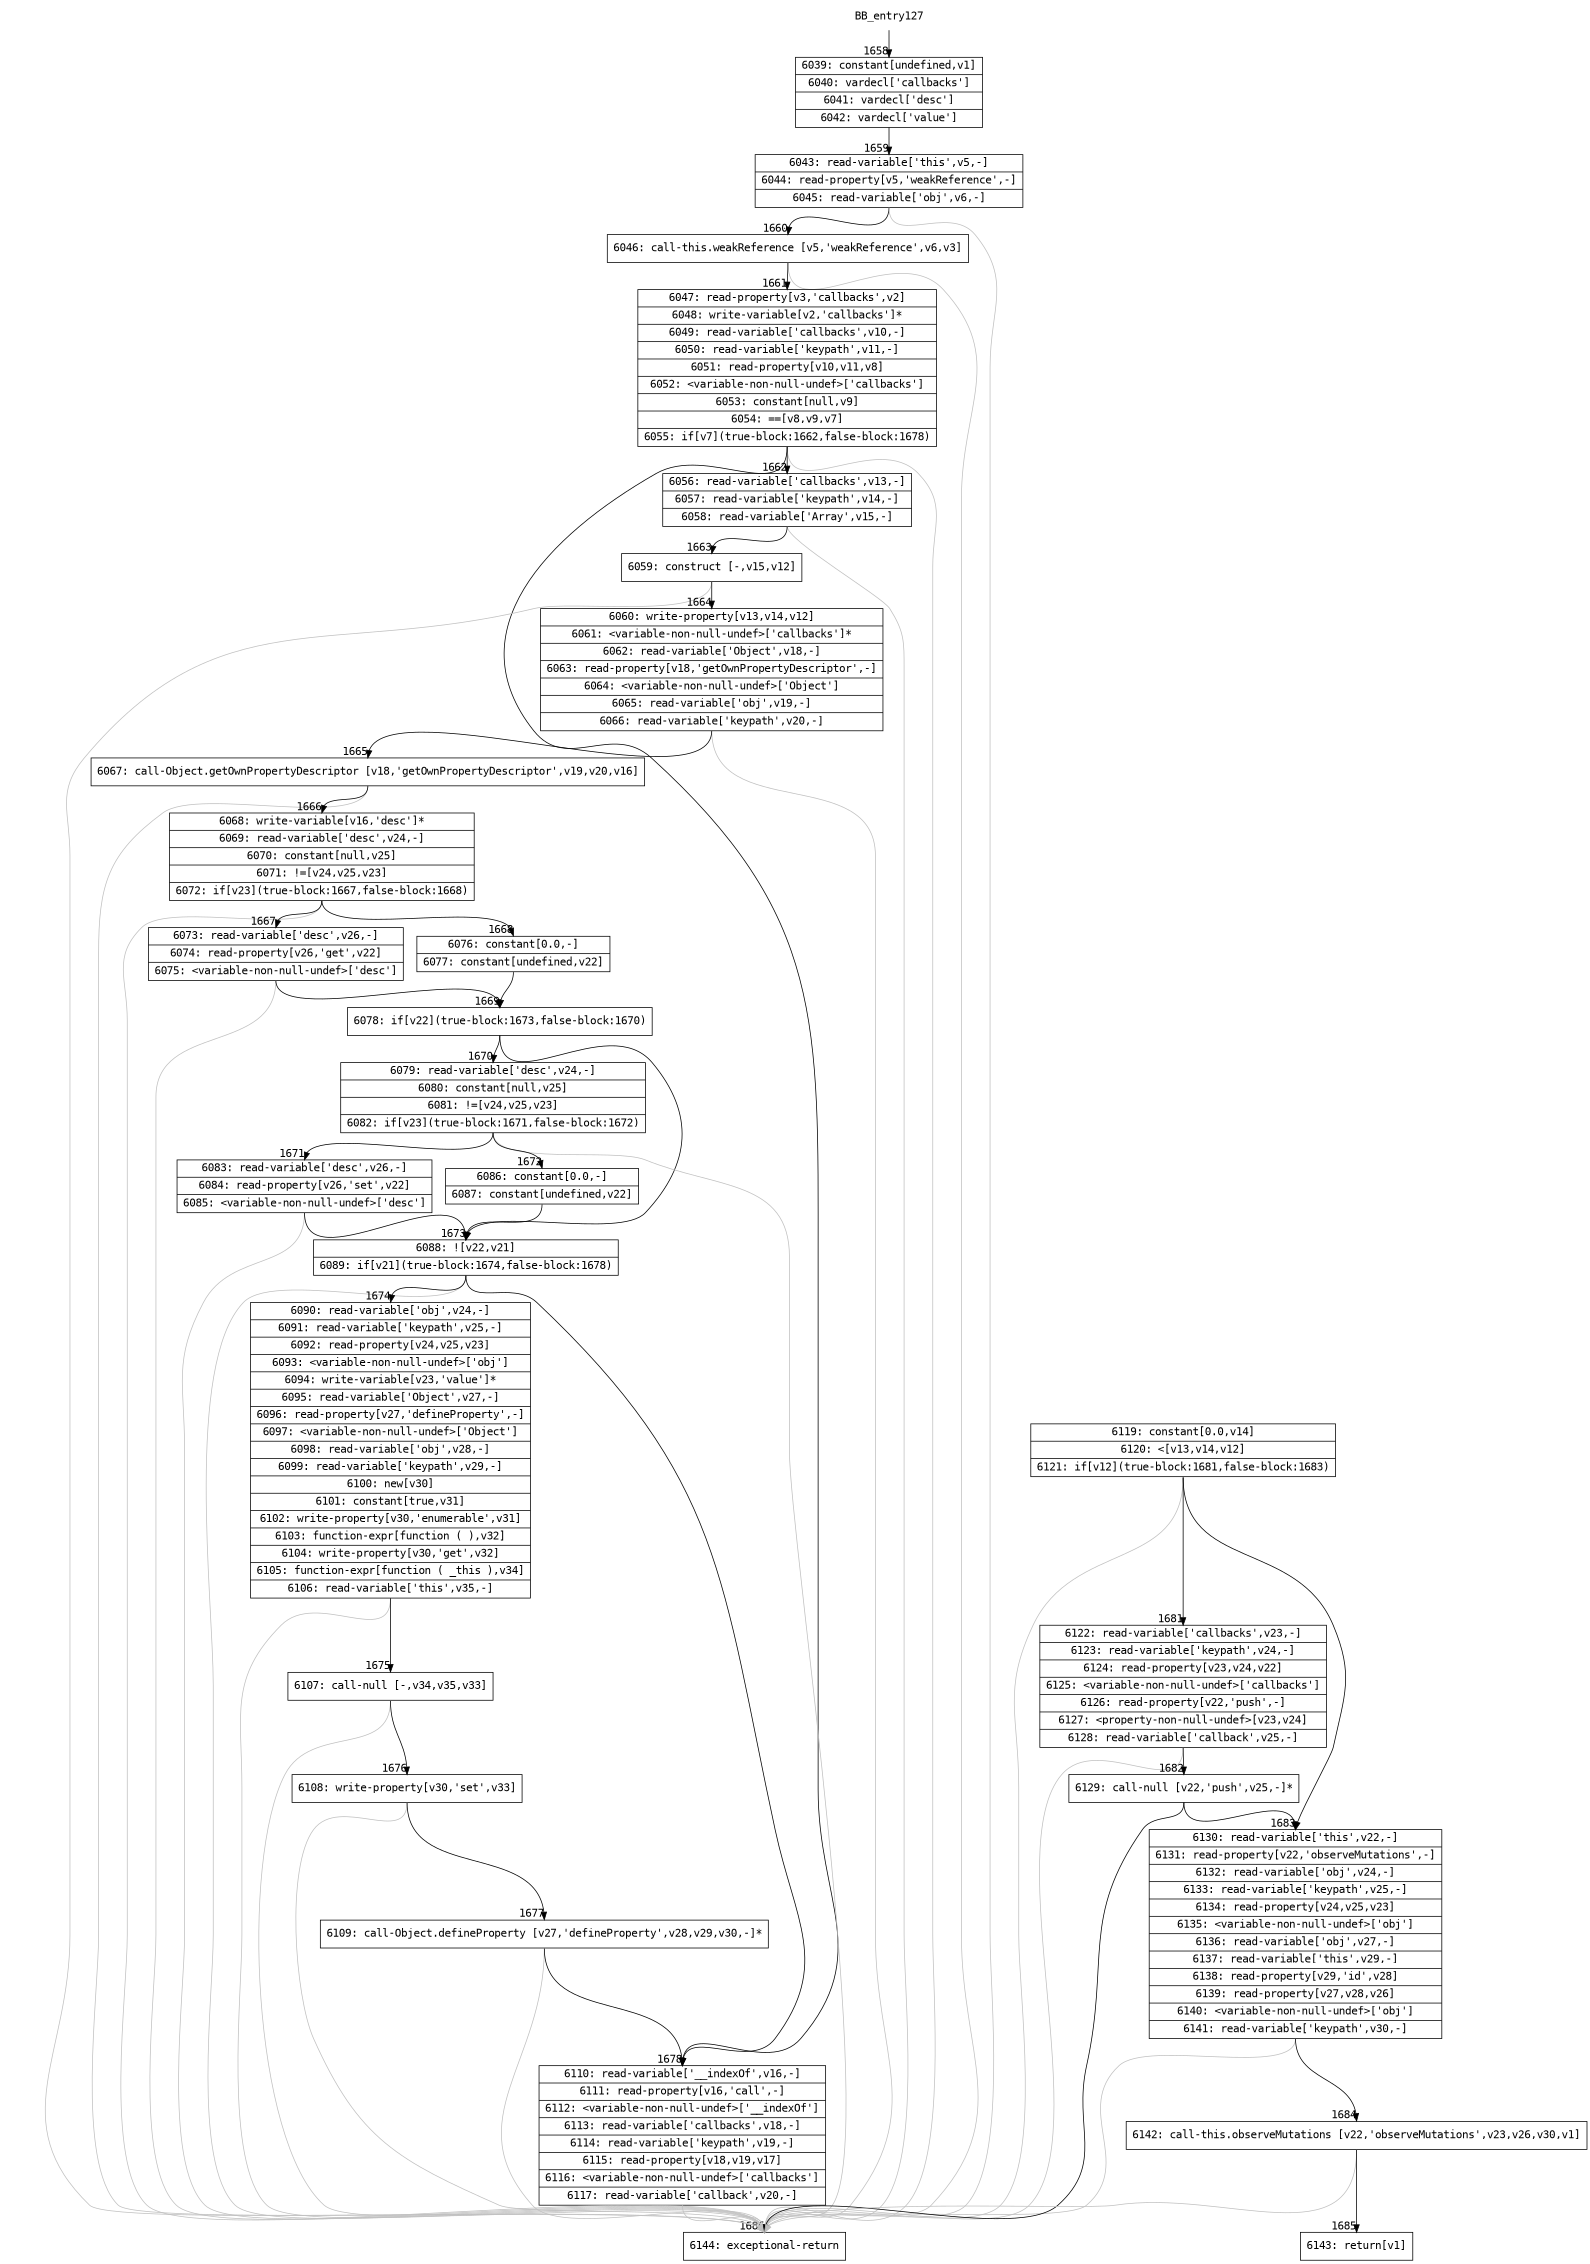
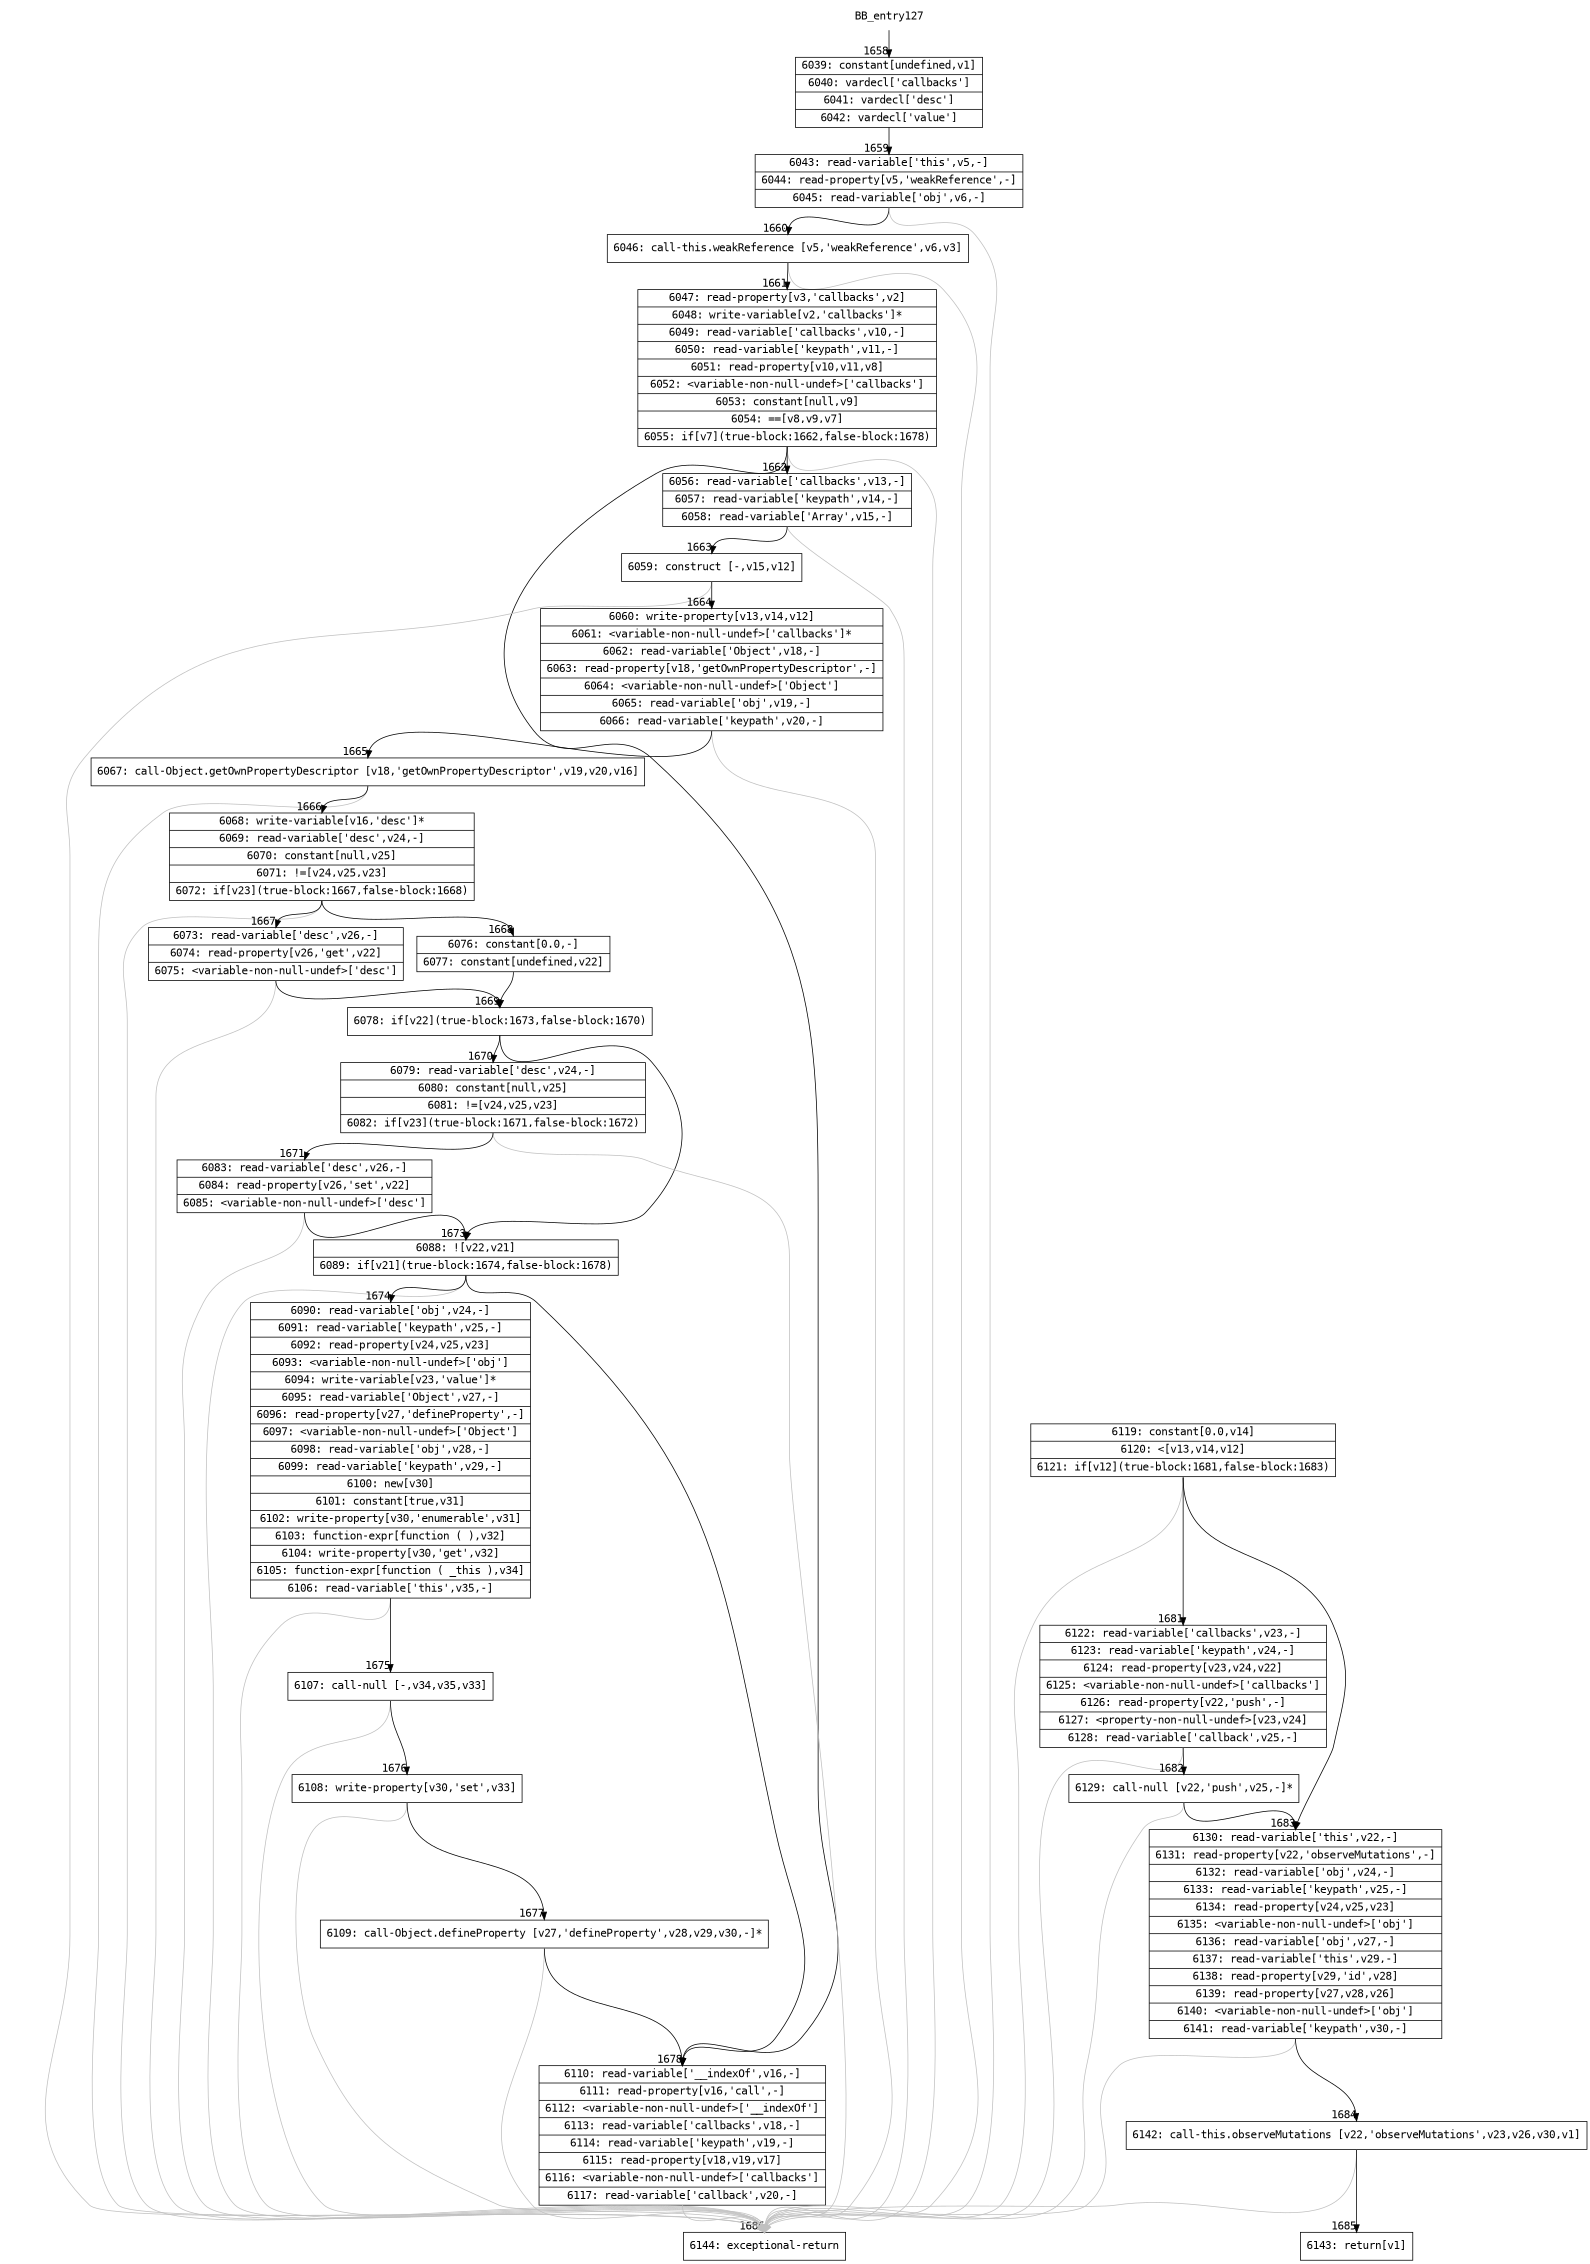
  digraph {
    fontname="DejaVu Sans Mono"
    rankdir=TD
    node [fontname="DejaVu Sans Mono" shape=record]
    edge [fontname="DejaVu Sans Mono" headport=n tailport=s]
    n1 [label=BB_entry127 shape=none]
    n2 [label="{6039: constant[undefined,v1]|6040: vardecl['callbacks']|6041: vardecl['desc']|6042: vardecl['value']}"]
    n3 [label="{6043: read-variable['this',v5,-]|6044: read-property[v5,'weakReference',-]|6045: read-variable['obj',v6,-]}"]
    n4 [label="{6046: call-this.weakReference [v5,'weakReference',v6,v3]}"]
    n5 [label="{6144: exceptional-return}"]
    n6 [label="{6047: read-property[v3,'callbacks',v2]|6048: write-variable[v2,'callbacks']*|6049: read-variable['callbacks',v10,-]|6050: read-variable['keypath',v11,-]|6051: read-property[v10,v11,v8]|6052: \<variable-non-null-undef\>['callbacks']|6053: constant[null,v9]|6054: ==[v8,v9,v7]|6055: if[v7](true-block:1662,false-block:1678)}"]
    n7 [label="{6056: read-variable['callbacks',v13,-]|6057: read-variable['keypath',v14,-]|6058: read-variable['Array',v15,-]}"]
    n8 [label="{6110: read-variable['__indexOf',v16,-]|6111: read-property[v16,'call',-]|6112: \<variable-non-null-undef\>['__indexOf']|6113: read-variable['callbacks',v18,-]|6114: read-variable['keypath',v19,-]|6115: read-property[v18,v19,v17]|6116: \<variable-non-null-undef\>['callbacks']|6117: read-variable['callback',v20,-]}"]
    n9 [label="{6059: construct [-,v15,v12]}"]
    n10 [label="{6060: write-property[v13,v14,v12]|6061: \<variable-non-null-undef\>['callbacks']*|6062: read-variable['Object',v18,-]|6063: read-property[v18,'getOwnPropertyDescriptor',-]|6064: \<variable-non-null-undef\>['Object']|6065: read-variable['obj',v19,-]|6066: read-variable['keypath',v20,-]}"]
    n11 [label="{6067: call-Object.getOwnPropertyDescriptor [v18,'getOwnPropertyDescriptor',v19,v20,v16]}"]
    n12 [label="{6068: write-variable[v16,'desc']*|6069: read-variable['desc',v24,-]|6070: constant[null,v25]|6071: !=[v24,v25,v23]|6072: if[v23](true-block:1667,false-block:1668)}"]
    n13 [label="{6073: read-variable['desc',v26,-]|6074: read-property[v26,'get',v22]|6075: \<variable-non-null-undef\>['desc']}"]
    n14 [label="{6076: constant[0.0,-]|6077: constant[undefined,v22]}"]
    n15 [label="{6078: if[v22](true-block:1673,false-block:1670)}"]
    n16 [label="{6088: ![v22,v21]|6089: if[v21](true-block:1674,false-block:1678)}"]
    n17 [label="{6079: read-variable['desc',v24,-]|6080: constant[null,v25]|6081: !=[v24,v25,v23]|6082: if[v23](true-block:1671,false-block:1672)}"]
    n18 [label="{6090: read-variable['obj',v24,-]|6091: read-variable['keypath',v25,-]|6092: read-property[v24,v25,v23]|6093: \<variable-non-null-undef\>['obj']|6094: write-variable[v23,'value']*|6095: read-variable['Object',v27,-]|6096: read-property[v27,'defineProperty',-]|6097: \<variable-non-null-undef\>['Object']|6098: read-variable['obj',v28,-]|6099: read-variable['keypath',v29,-]|6100: new[v30]|6101: constant[true,v31]|6102: write-property[v30,'enumerable',v31]|6103: function-expr[function ( ),v32]|6104: write-property[v30,'get',v32]|6105: function-expr[function ( _this ),v34]|6106: read-variable['this',v35,-]}"]
    n19 [label="{6083: read-variable['desc',v26,-]|6084: read-property[v26,'set',v22]|6085: \<variable-non-null-undef\>['desc']}"]
-   n20 [label="{6086: constant[0.0,-]|6087: constant[undefined,v22]}"]
    n21 [label="{6107: call-null [-,v34,v35,v33]}"]
    n22 [label="{6108: write-property[v30,'set',v33]}"]
    n23 [label="{6109: call-Object.defineProperty [v27,'defineProperty',v28,v29,v30,-]*}"]
    n24 [label="{6119: constant[0.0,v14]|6120: \<[v13,v14,v12]|6121: if[v12](true-block:1681,false-block:1683)}"]
    n25 [label="{6122: read-variable['callbacks',v23,-]|6123: read-variable['keypath',v24,-]|6124: read-property[v23,v24,v22]|6125: \<variable-non-null-undef\>['callbacks']|6126: read-property[v22,'push',-]|6127: \<property-non-null-undef\>[v23,v24]|6128: read-variable['callback',v25,-]}"]
    n26 [label="{6130: read-variable['this',v22,-]|6131: read-property[v22,'observeMutations',-]|6132: read-variable['obj',v24,-]|6133: read-variable['keypath',v25,-]|6134: read-property[v24,v25,v23]|6135: \<variable-non-null-undef\>['obj']|6136: read-variable['obj',v27,-]|6137: read-variable['this',v29,-]|6138: read-property[v29,'id',v28]|6139: read-property[v27,v28,v26]|6140: \<variable-non-null-undef\>['obj']|6141: read-variable['keypath',v30,-]}"]
    n27 [label="{6129: call-null [v22,'push',v25,-]*}"]
    n28 [label="{6142: call-this.observeMutations [v22,'observeMutations',v23,v26,v30,v1]}"]
    n29 [label="{6143: return[v1]}"]
    n1 -> n2 [headlabel="    1658"]
    n2 -> n3 [headlabel="      1659"]
    n3 -> n4 [headlabel="      1660"]
    n3 -> n5 [color=gray headlabel="      1686"]
    n4 -> n5 [color=gray]
    n4 -> n6 [headlabel="      1661"]
    n6 -> n5 [color=gray]
    n6 -> n7 [headlabel="      1662"]
    n6 -> n8 [headlabel="      1678"]
    n7 -> n5 [color=gray]
    n7 -> n9 [headlabel="      1663"]
    n8 -> n5 [color=gray]
    n9 -> n5 [color=gray]
    n9 -> n10 [headlabel="      1664"]
    n10 -> n5 [color=gray]
    n10 -> n11 [headlabel="      1665"]
    n11 -> n5 [color=gray]
    n11 -> n12 [headlabel="      1666"]
    n12 -> n5 [color=gray]
    n12 -> n13 [headlabel="      1667"]
    n12 -> n14 [headlabel="      1668"]
    n13 -> n5 [color=gray]
    n13 -> n15 [headlabel="      1669"]
    n14 -> n15
    n15 -> n16 [headlabel="      1673"]
    n15 -> n17 [headlabel="      1670"]
    n16 -> n5 [color=gray]
    n16 -> n8
    n16 -> n18 [headlabel="      1674"]
    n17 -> n5 [color=gray]
    n17 -> n19 [headlabel="      1671"]
-   n17 -> n20 [headlabel="      1672"]
    n18 -> n5 [color=gray]
    n18 -> n21 [headlabel="      1675"]
    n19 -> n5 [color=gray]
    n19 -> n16
-   n20 -> n16
    n21 -> n5 [color=gray]
    n21 -> n22 [headlabel="      1676"]
    n22 -> n5 [color=gray]
    n22 -> n23 [headlabel="      1677"]
    n23 -> n5 [color=gray]
    n23 -> n8
    n24 -> n5 [color=gray]
    n24 -> n25 [headlabel="      1681"]
    n24 -> n26 [headlabel="      1683"]
    n25 -> n5 [color=gray]
    n25 -> n27 [headlabel="      1682"]
    n26 -> n5 [color=gray]
    n26 -> n28 [headlabel="      1684"]
-   n27 -> n5 [color=black]
+   n27 -> n5 [color=gray]
    n27 -> n26
    n28 -> n5 [color=gray]
    n28 -> n29 [headlabel="      1685"]
  }
